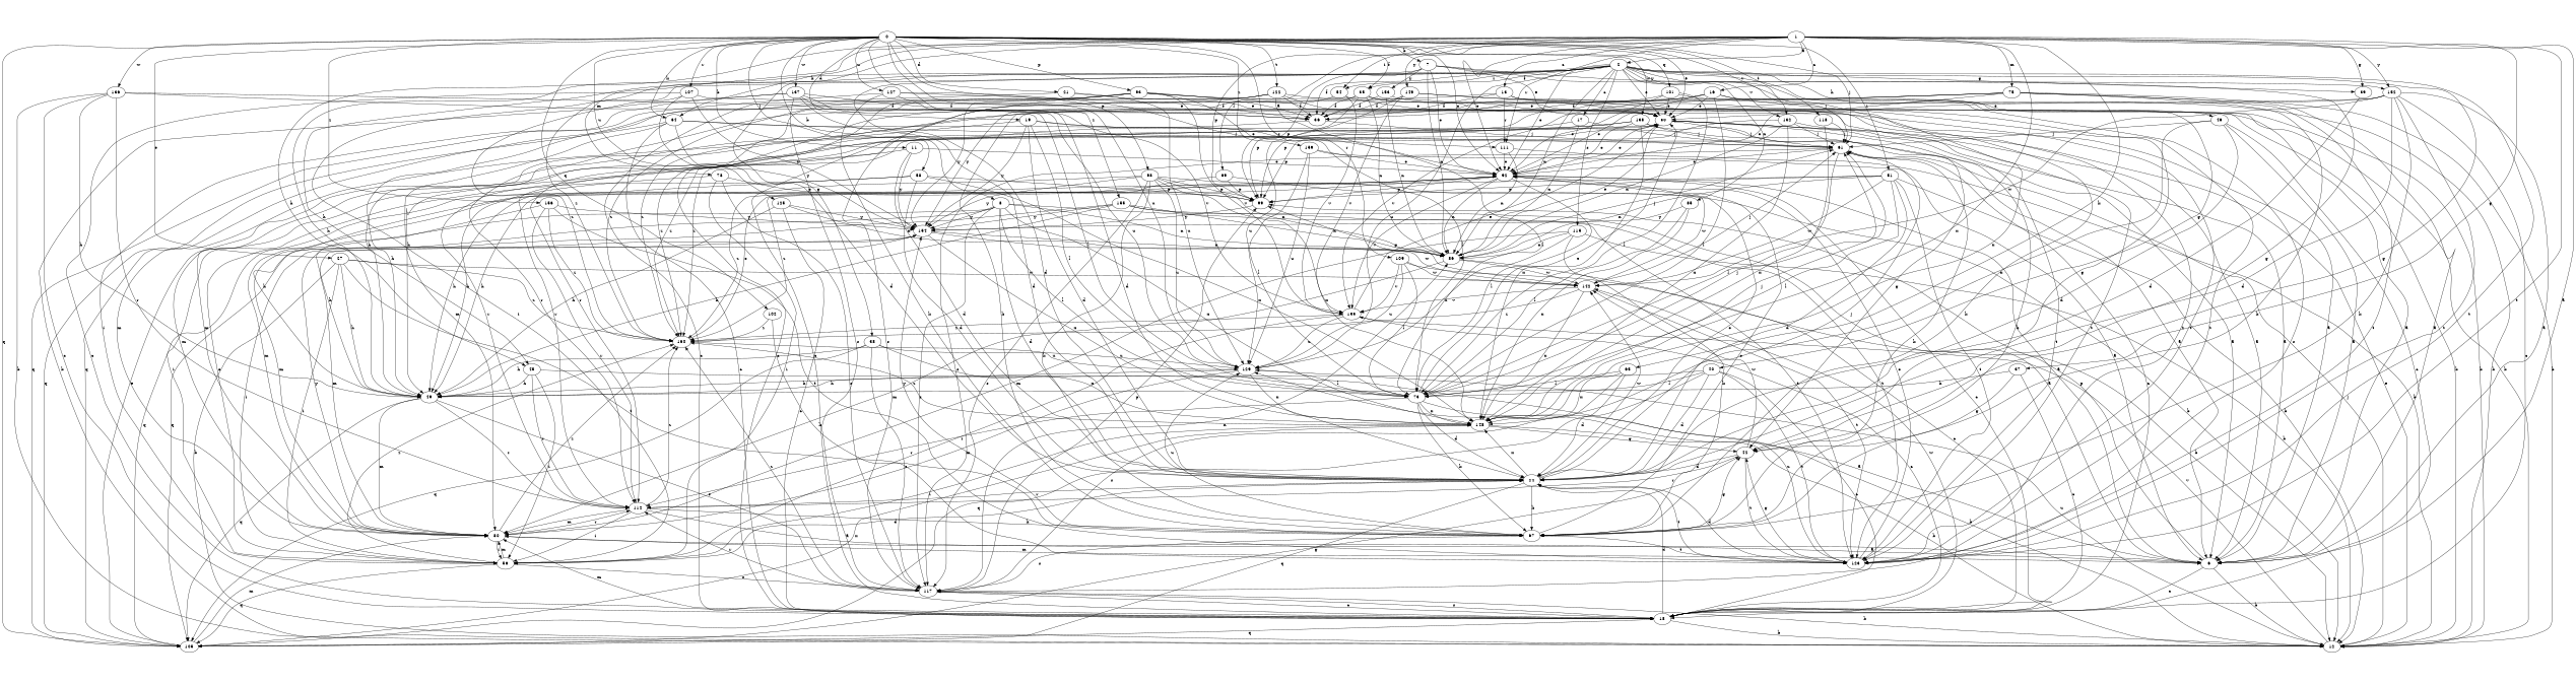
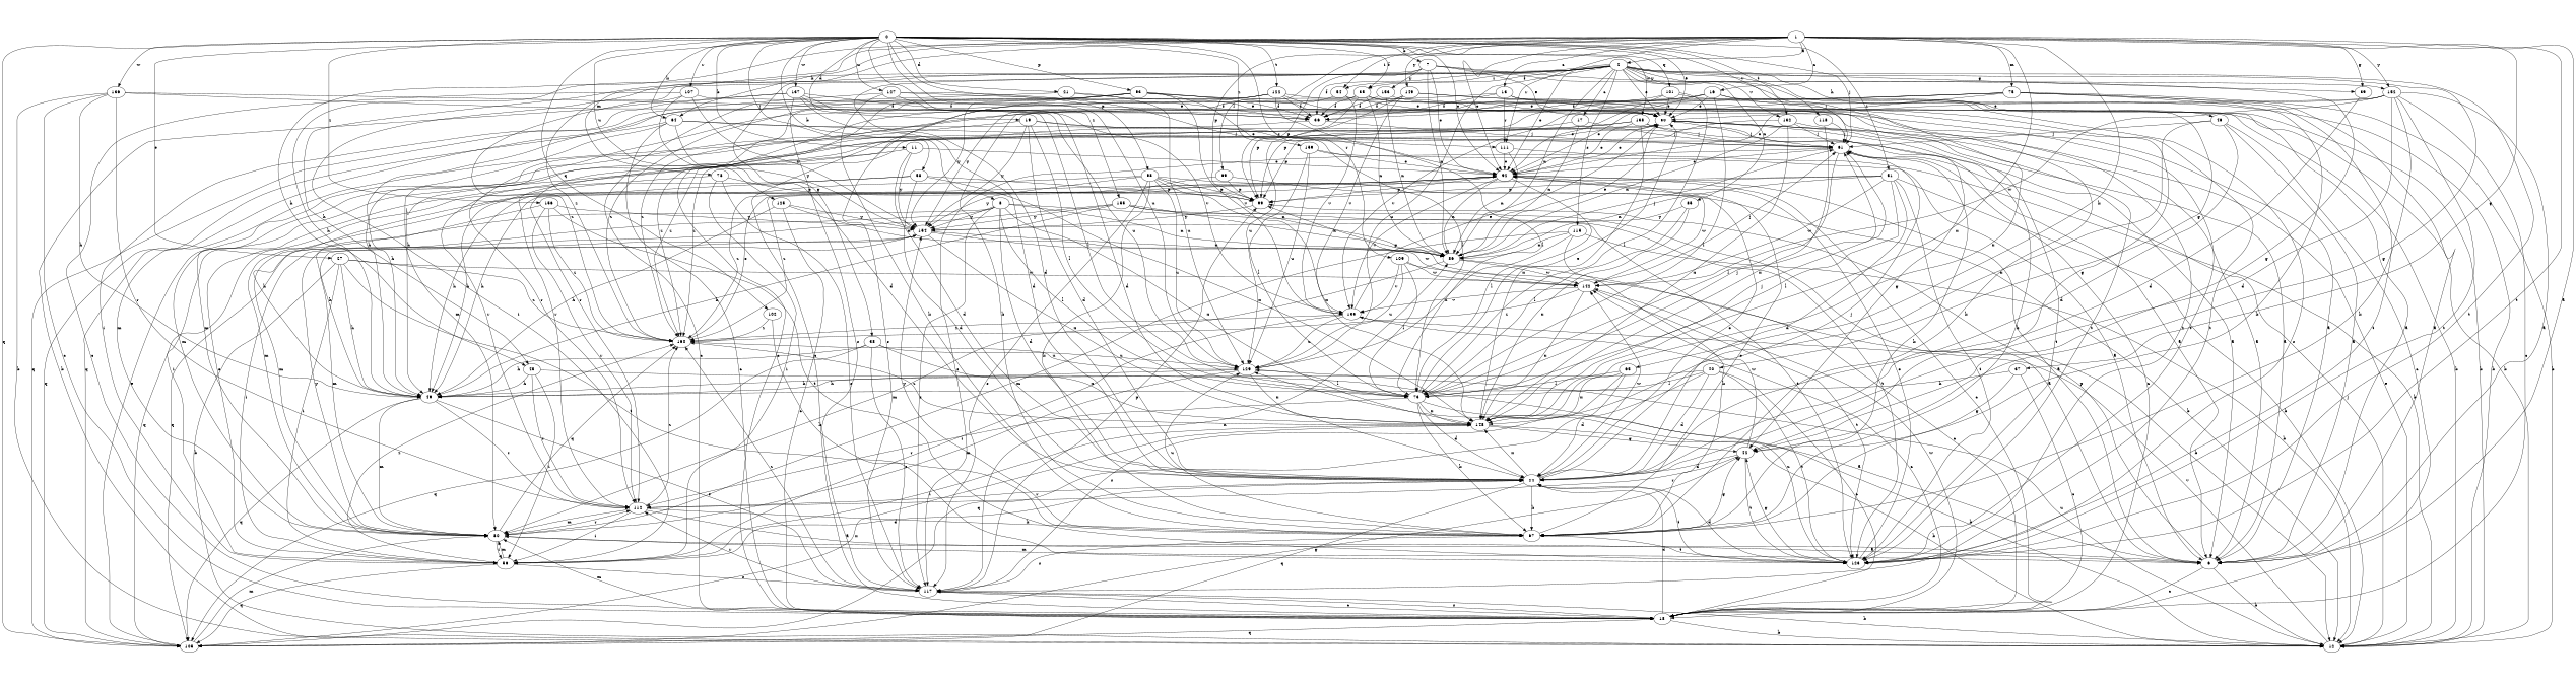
  strict digraph {
    0
    7
    8
    11
    19
    21
    27
    30
    35
    51
    58
    61
    64
    92
    93
    98
    101
    102
    105
    107
    109
    118
    122
    125
    127
    129
    132
    136
    137
    138
    155
    156
    159
    99
    152
    42
    86
    24
    153
    123
    148
    80
    73
    117
    154
    6
    111
    18
    49
    56
    160
    12
    142
    67
    36
    135
    112
    1
    2
    13
    16
    37
    38
    39
    45
    54
    65
    69
    75
    78
    149
    17
    40
    46
    85
    115
    0 -> 7 [label=b]
    0 -> 8 [label=b]
    0 -> 11 [label=b]
    0 -> 19 [label=d]
    0 -> 21 [label=d]
    0 -> 27 [label=e]
    0 -> 30 [label=e]
    0 -> 35 [label=f]
    0 -> 51 [label=i]
    0 -> 58 [label=j]
    0 -> 61 [label=j]
    0 -> 64 [label=k]
    0 -> 92 [label=o]
    0 -> 93 [label=p]
    0 -> 98 [label=p]
    0 -> 101 [label=q]
    0 -> 102 [label=q]
    0 -> 105 [label=q]
    0 -> 107 [label=r]
    0 -> 109 [label=r]
    0 -> 118 [label=t]
    0 -> 122 [label=t]
    0 -> 125 [label=u]
    0 -> 127 [label=u]
    0 -> 129 [label=u]
    0 -> 132 [label=v]
    0 -> 136 [label=w]
    0 -> 137 [label=w]
    0 -> 138 [label=w]
    0 -> 155 [label=z]
    0 -> 156 [label=z]
    0 -> 159 [label=z]
    7 -> 30 [label=e]
    7 -> 92 [label=o]
    7 -> 99 [label=p]
    7 -> 152 [label=y]
    7 -> 42 [label=g]
    7 -> 86 [label=n]
    7 -> 24 [label=d]
    7 -> 153 [label=y]
    8 -> 105 [label=q]
    8 -> 86 [label=n]
    8 -> 24 [label=d]
    8 -> 123 [label=t]
    8 -> 148 [label=x]
    8 -> 80 [label=m]
    8 -> 73 [label=l]
    8 -> 117 [label=s]
    8 -> 154 [label=y]
    11 -> 92 [label=o]
    11 -> 24 [label=d]
    11 -> 80 [label=m]
    11 -> 154 [label=y]
    19 -> 24 [label=d]
    19 -> 80 [label=m]
    19 -> 73 [label=l]
    19 -> 154 [label=y]
    19 -> 6 [label=a]
    19 -> 111 [label=r]
    21 -> 30 [label=e]
    21 -> 129 [label=u]
    21 -> 18 [label=c]
    27 -> 123 [label=t]
    27 -> 49 [label=h]
    27 -> 56 [label=i]
    27 -> 160 [label=z]
    27 -> 12 [label=b]
    27 -> 142 [label=w]
    30 -> 61 [label=j]
    30 -> 92 [label=o]
    30 -> 99 [label=p]
    30 -> 123 [label=t]
    30 -> 80 [label=m]
    30 -> 6 [label=a]
    30 -> 67 [label=k]
    35 -> 30 [label=e]
    35 -> 105 [label=q]
    35 -> 129 [label=u]
    35 -> 86 [label=n]
    35 -> 67 [label=k]
    35 -> 36 [label=f]
    51 -> 99 [label=p]
    51 -> 86 [label=n]
    51 -> 24 [label=d]
    51 -> 123 [label=t]
    51 -> 73 [label=l]
    51 -> 49 [label=h]
    51 -> 12 [label=b]
    51 -> 142 [label=w]
    58 -> 99 [label=p]
    58 -> 24 [label=d]
    58 -> 148 [label=x]
    58 -> 49 [label=h]
    58 -> 56 [label=i]
    61 -> 92 [label=o]
    61 -> 73 [label=l]
    61 -> 117 [label=s]
    61 -> 18 [label=c]
    61 -> 67 [label=k]
    64 -> 61 [label=j]
    64 -> 105 [label=q]
    64 -> 154 [label=y]
    64 -> 6 [label=a]
    64 -> 18 [label=c]
    64 -> 49 [label=h]
    92 -> 99 [label=p]
    92 -> 86 [label=n]
    92 -> 80 [label=m]
    92 -> 73 [label=l]
    92 -> 6 [label=a]
    92 -> 18 [label=c]
    92 -> 160 [label=z]
    92 -> 135 [label=v]
    93 -> 92 [label=o]
    93 -> 123 [label=t]
    93 -> 117 [label=s]
    93 -> 6 [label=a]
    93 -> 18 [label=c]
    93 -> 49 [label=h]
    93 -> 160 [label=z]
-   93 -> 36 [label=a]
+   93 -> 36 [label=f]
    93 -> 135 [label=v]
    98 -> 129 [label=u]
    98 -> 99 [label=p]
    98 -> 86 [label=n]
    98 -> 148 [label=x]
    98 -> 117 [label=s]
    98 -> 154 [label=y]
    98 -> 49 [label=h]
    98 -> 12 [label=b]
    98 -> 67 [label=k]
    101 -> 30 [label=e]
    101 -> 92 [label=o]
    101 -> 73 [label=l]
    101 -> 12 [label=b]
    101 -> 67 [label=k]
    102 -> 160 [label=z]
    102 -> 67 [label=k]
    105 -> 30 [label=e]
    105 -> 42 [label=g]
    105 -> 148 [label=x]
    105 -> 80 [label=m]
    107 -> 30 [label=e]
    107 -> 24 [label=d]
    107 -> 154 [label=y]
    107 -> 18 [label=c]
    107 -> 160 [label=z]
    109 -> 129 [label=u]
    109 -> 73 [label=l]
    109 -> 12 [label=b]
    109 -> 142 [label=w]
    109 -> 135 [label=v]
    118 -> 61 [label=j]
    118 -> 148 [label=x]
    122 -> 123 [label=t]
    122 -> 73 [label=l]
    122 -> 154 [label=y]
    122 -> 18 [label=c]
    122 -> 160 [label=z]
    122 -> 12 [label=b]
    122 -> 36 [label=f]
    125 -> 86 [label=n]
    125 -> 154 [label=y]
    125 -> 18 [label=c]
    125 -> 49 [label=h]
    127 -> 105 [label=q]
    127 -> 24 [label=d]
    127 -> 73 [label=l]
    127 -> 67 [label=k]
    127 -> 36 [label=f]
    129 -> 148 [label=x]
    129 -> 80 [label=m]
    129 -> 73 [label=l]
    129 -> 49 [label=h]
    132 -> 61 [label=j]
    132 -> 86 [label=n]
    132 -> 148 [label=x]
    132 -> 6 [label=a]
    132 -> 160 [label=z]
    136 -> 73 [label=l]
    136 -> 18 [label=c]
    136 -> 49 [label=h]
    136 -> 12 [label=b]
    136 -> 36 [label=f]
    136 -> 112 [label=r]
    137 -> 129 [label=u]
    137 -> 24 [label=d]
    137 -> 117 [label=s]
    137 -> 56 [label=i]
    137 -> 12 [label=b]
    137 -> 36 [label=f]
    137 -> 135 [label=v]
    138 -> 61 [label=j]
    138 -> 92 [label=o]
    138 -> 42 [label=g]
    138 -> 148 [label=x]
    138 -> 160 [label=z]
    138 -> 112 [label=r]
    155 -> 105 [label=q]
    155 -> 86 [label=n]
    155 -> 123 [label=t]
    155 -> 154 [label=y]
    155 -> 6 [label=a]
    155 -> 49 [label=h]
    156 -> 123 [label=t]
    156 -> 154 [label=y]
    156 -> 49 [label=h]
    156 -> 160 [label=z]
    156 -> 112 [label=r]
    159 -> 92 [label=o]
    159 -> 129 [label=u]
    159 -> 73 [label=l]
    159 -> 6 [label=a]
    99 -> 154 [label=y]
    152 -> 30 [label=e]
    152 -> 24 [label=d]
    152 -> 123 [label=t]
    152 -> 6 [label=a]
    152 -> 18 [label=c]
    152 -> 49 [label=h]
    152 -> 142 [label=w]
    152 -> 67 [label=k]
    42 -> 24 [label=d]
    42 -> 123 [label=t]
    42 -> 142 [label=w]
    42 -> 112 [label=r]
    86 -> 30 [label=e]
    86 -> 61 [label=j]
    86 -> 80 [label=m]
    86 -> 18 [label=c]
    86 -> 142 [label=w]
    24 -> 61 [label=j]
    24 -> 92 [label=o]
    24 -> 105 [label=q]
    24 -> 123 [label=t]
    24 -> 148 [label=x]
    24 -> 142 [label=w]
    24 -> 67 [label=k]
    24 -> 112 [label=r]
    153 -> 86 [label=n]
    153 -> 123 [label=t]
    153 -> 36 [label=f]
    123 -> 92 [label=o]
    123 -> 129 [label=u]
    123 -> 42 [label=g]
    123 -> 24 [label=d]
    148 -> 61 [label=j]
    148 -> 42 [label=g]
    148 -> 56 [label=i]
    148 -> 160 [label=z]
    148 -> 12 [label=b]
    80 -> 154 [label=y]
    80 -> 6 [label=a]
    80 -> 56 [label=i]
-   80 -> 160 [label=z]
+   80 -> 160 [label=q]
    80 -> 112 [label=r]
    73 -> 30 [label=e]
    73 -> 61 [label=j]
    73 -> 24 [label=d]
    73 -> 148 [label=x]
    73 -> 12 [label=b]
    73 -> 67 [label=k]
    73 -> 112 [label=r]
    117 -> 99 [label=p]
    117 -> 86 [label=n]
    117 -> 18 [label=c]
    117 -> 160 [label=z]
    117 -> 12 [label=b]
    117 -> 112 [label=r]
    154 -> 86 [label=n]
    154 -> 148 [label=x]
    154 -> 80 [label=m]
    154 -> 56 [label=i]
    154 -> 142 [label=w]
    6 -> 99 [label=p]
    6 -> 80 [label=m]
    6 -> 18 [label=c]
    6 -> 12 [label=b]
    111 -> 92 [label=o]
    111 -> 86 [label=n]
    111 -> 12 [label=b]
    18 -> 105 [label=q]
    18 -> 24 [label=d]
    18 -> 80 [label=m]
    18 -> 117 [label=s]
    18 -> 12 [label=b]
    18 -> 142 [label=w]
    49 -> 105 [label=q]
    49 -> 80 [label=m]
    49 -> 117 [label=s]
    49 -> 112 [label=r]
    56 -> 92 [label=o]
    56 -> 105 [label=q]
    56 -> 24 [label=d]
    56 -> 80 [label=m]
    56 -> 117 [label=s]
    56 -> 160 [label=z]
    160 -> 92 [label=o]
    160 -> 129 [label=u]
    12 -> 30 [label=e]
    12 -> 61 [label=j]
    12 -> 129 [label=u]
    12 -> 135 [label=v]
    142 -> 61 [label=j]
    142 -> 99 [label=p]
    142 -> 123 [label=t]
    142 -> 148 [label=x]
    142 -> 160 [label=z]
    142 -> 135 [label=v]
    67 -> 92 [label=o]
    67 -> 129 [label=u]
    67 -> 42 [label=g]
    67 -> 123 [label=t]
    67 -> 117 [label=s]
    67 -> 154 [label=y]
    36 -> 61 [label=j]
    36 -> 112 [label=r]
    135 -> 30 [label=e]
    135 -> 129 [label=u]
    135 -> 18 [label=c]
    135 -> 56 [label=i]
    135 -> 160 [label=z]
    112 -> 80 [label=m]
    112 -> 6 [label=a]
    112 -> 56 [label=i]
    112 -> 160 [label=z]
    112 -> 67 [label=k]
    1 -> 64 [label=k]
    1 -> 92 [label=o]
    1 -> 99 [label=p]
    1 -> 152 [label=y]
    1 -> 123 [label=t]
    1 -> 148 [label=x]
    1 -> 6 [label=a]
    1 -> 111 [label=r]
    1 -> 2 [label=a]
    1 -> 13 [label=c]
    1 -> 16 [label=c]
    1 -> 37 [label=g]
    1 -> 38 [label=g]
    1 -> 39 [label=g]
    1 -> 45 [label=h]
    1 -> 54 [label=i]
    1 -> 65 [label=k]
    1 -> 69 [label=l]
    1 -> 75 [label=m]
    1 -> 78 [label=m]
    1 -> 149 [label=y]
    2 -> 30 [label=e]
    2 -> 35 [label=f]
    2 -> 61 [label=j]
    2 -> 92 [label=o]
    2 -> 129 [label=u]
    2 -> 132 [label=v]
    2 -> 42 [label=g]
    2 -> 86 [label=n]
    2 -> 123 [label=t]
    2 -> 148 [label=x]
    2 -> 49 [label=h]
    2 -> 56 [label=i]
    2 -> 160 [label=z]
    2 -> 36 [label=f]
    2 -> 39 [label=g]
    2 -> 45 [label=h]
    2 -> 54 [label=i]
    2 -> 17 [label=c]
    2 -> 40 [label=g]
    2 -> 46 [label=h]
    2 -> 85 [label=n]
    2 -> 115 [label=s]
    13 -> 6 [label=a]
    13 -> 111 [label=r]
    13 -> 12 [label=b]
    13 -> 36 [label=f]
    13 -> 112 [label=r]
    16 -> 30 [label=e]
    16 -> 92 [label=o]
    16 -> 42 [label=g]
    16 -> 80 [label=m]
    16 -> 73 [label=l]
    16 -> 117 [label=s]
    16 -> 112 [label=r]
    37 -> 42 [label=g]
    37 -> 18 [label=c]
    37 -> 49 [label=h]
    38 -> 105 [label=q]
    38 -> 129 [label=u]
    38 -> 148 [label=x]
    38 -> 117 [label=s]
    38 -> 49 [label=h]
    39 -> 24 [label=d]
    45 -> 6 [label=a]
    45 -> 49 [label=h]
    45 -> 56 [label=i]
    45 -> 112 [label=r]
    54 -> 30 [label=e]
    54 -> 154 [label=y]
    54 -> 135 [label=v]
    65 -> 24 [label=d]
    65 -> 148 [label=x]
    65 -> 73 [label=l]
    65 -> 117 [label=s]
    69 -> 99 [label=p]
    69 -> 160 [label=z]
    69 -> 142 [label=w]
    75 -> 92 [label=o]
    75 -> 99 [label=p]
    75 -> 123 [label=t]
    75 -> 6 [label=a]
    75 -> 12 [label=b]
    75 -> 67 [label=k]
    75 -> 36 [label=f]
    75 -> 135 [label=v]
    78 -> 99 [label=p]
    78 -> 117 [label=s]
    78 -> 49 [label=h]
    78 -> 56 [label=i]
    149 -> 99 [label=p]
    149 -> 123 [label=t]
    149 -> 12 [label=b]
    149 -> 36 [label=f]
    149 -> 135 [label=v]
    17 -> 61 [label=j]
    17 -> 86 [label=n]
    17 -> 160 [label=z]
    40 -> 105 [label=q]
    40 -> 24 [label=d]
    40 -> 123 [label=t]
    40 -> 73 [label=l]
    40 -> 18 [label=c]
    40 -> 49 [label=h]
    46 -> 61 [label=j]
    46 -> 24 [label=d]
    46 -> 148 [label=x]
    46 -> 6 [label=a]
    46 -> 18 [label=c]
    85 -> 148 [label=x]
    85 -> 73 [label=l]
    85 -> 154 [label=y]
    115 -> 129 [label=u]
    115 -> 86 [label=n]
    115 -> 80 [label=m]
    115 -> 12 [label=b]
    115 -> 67 [label=k]
  }
